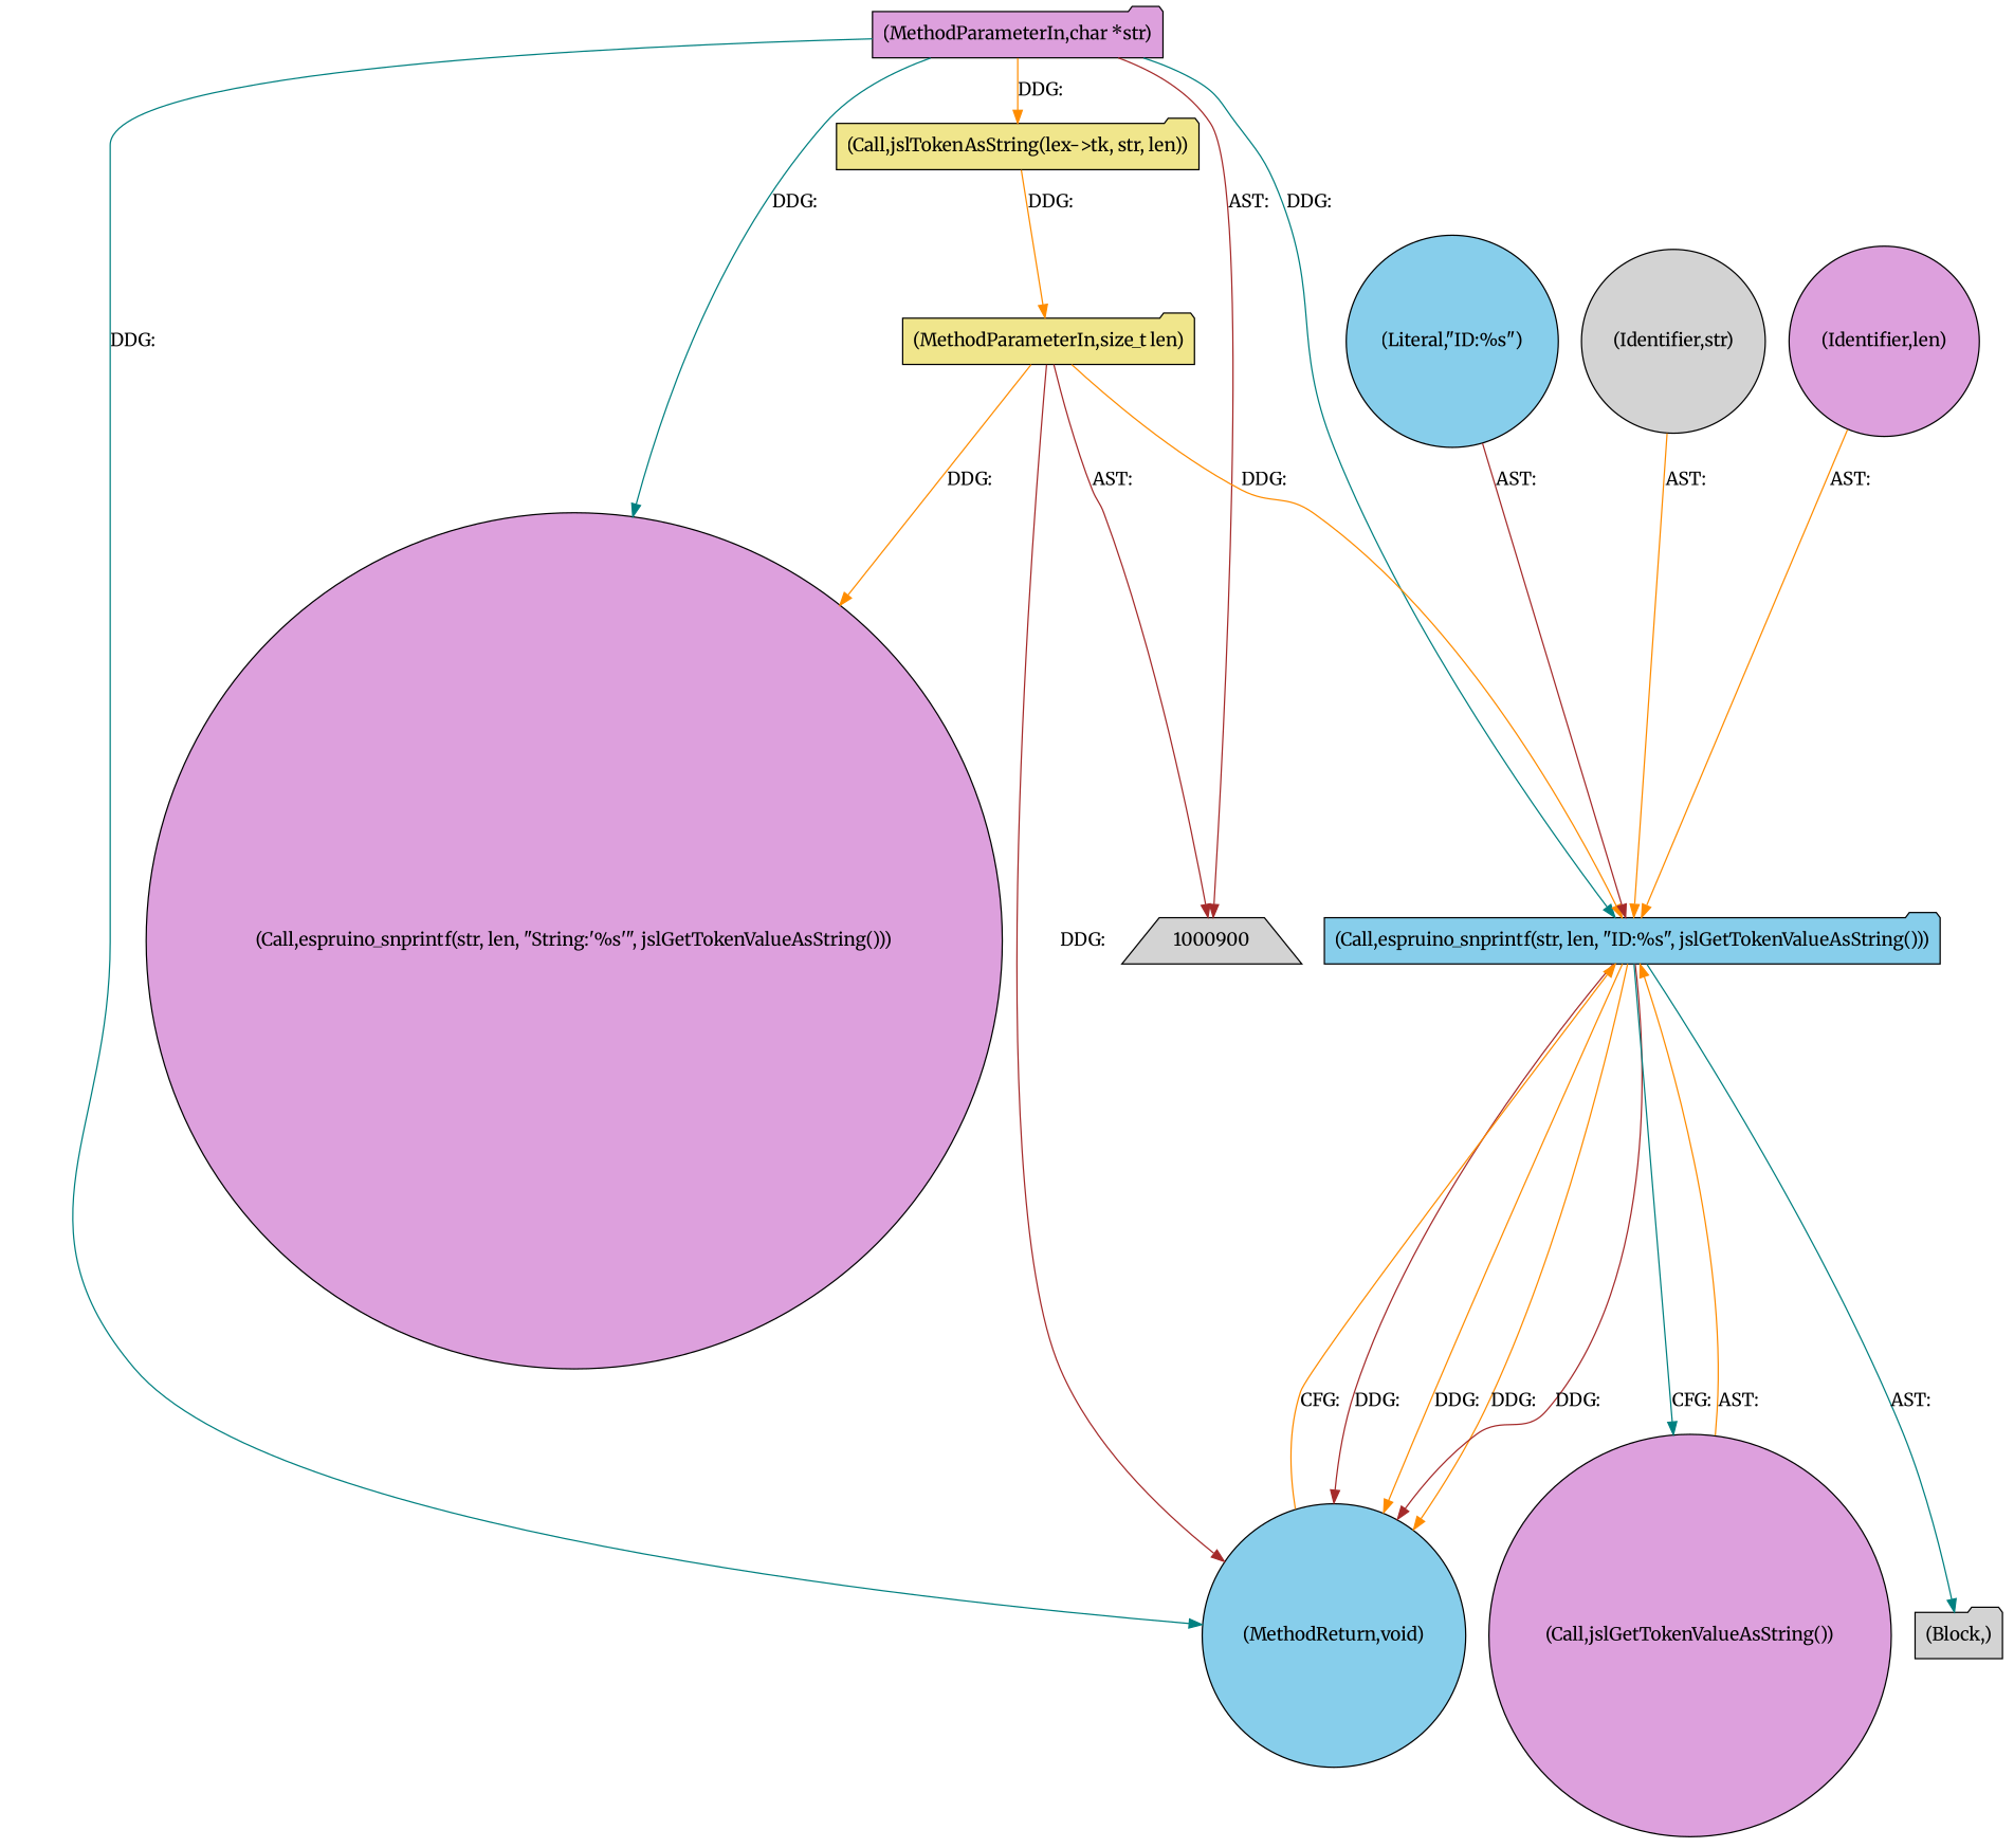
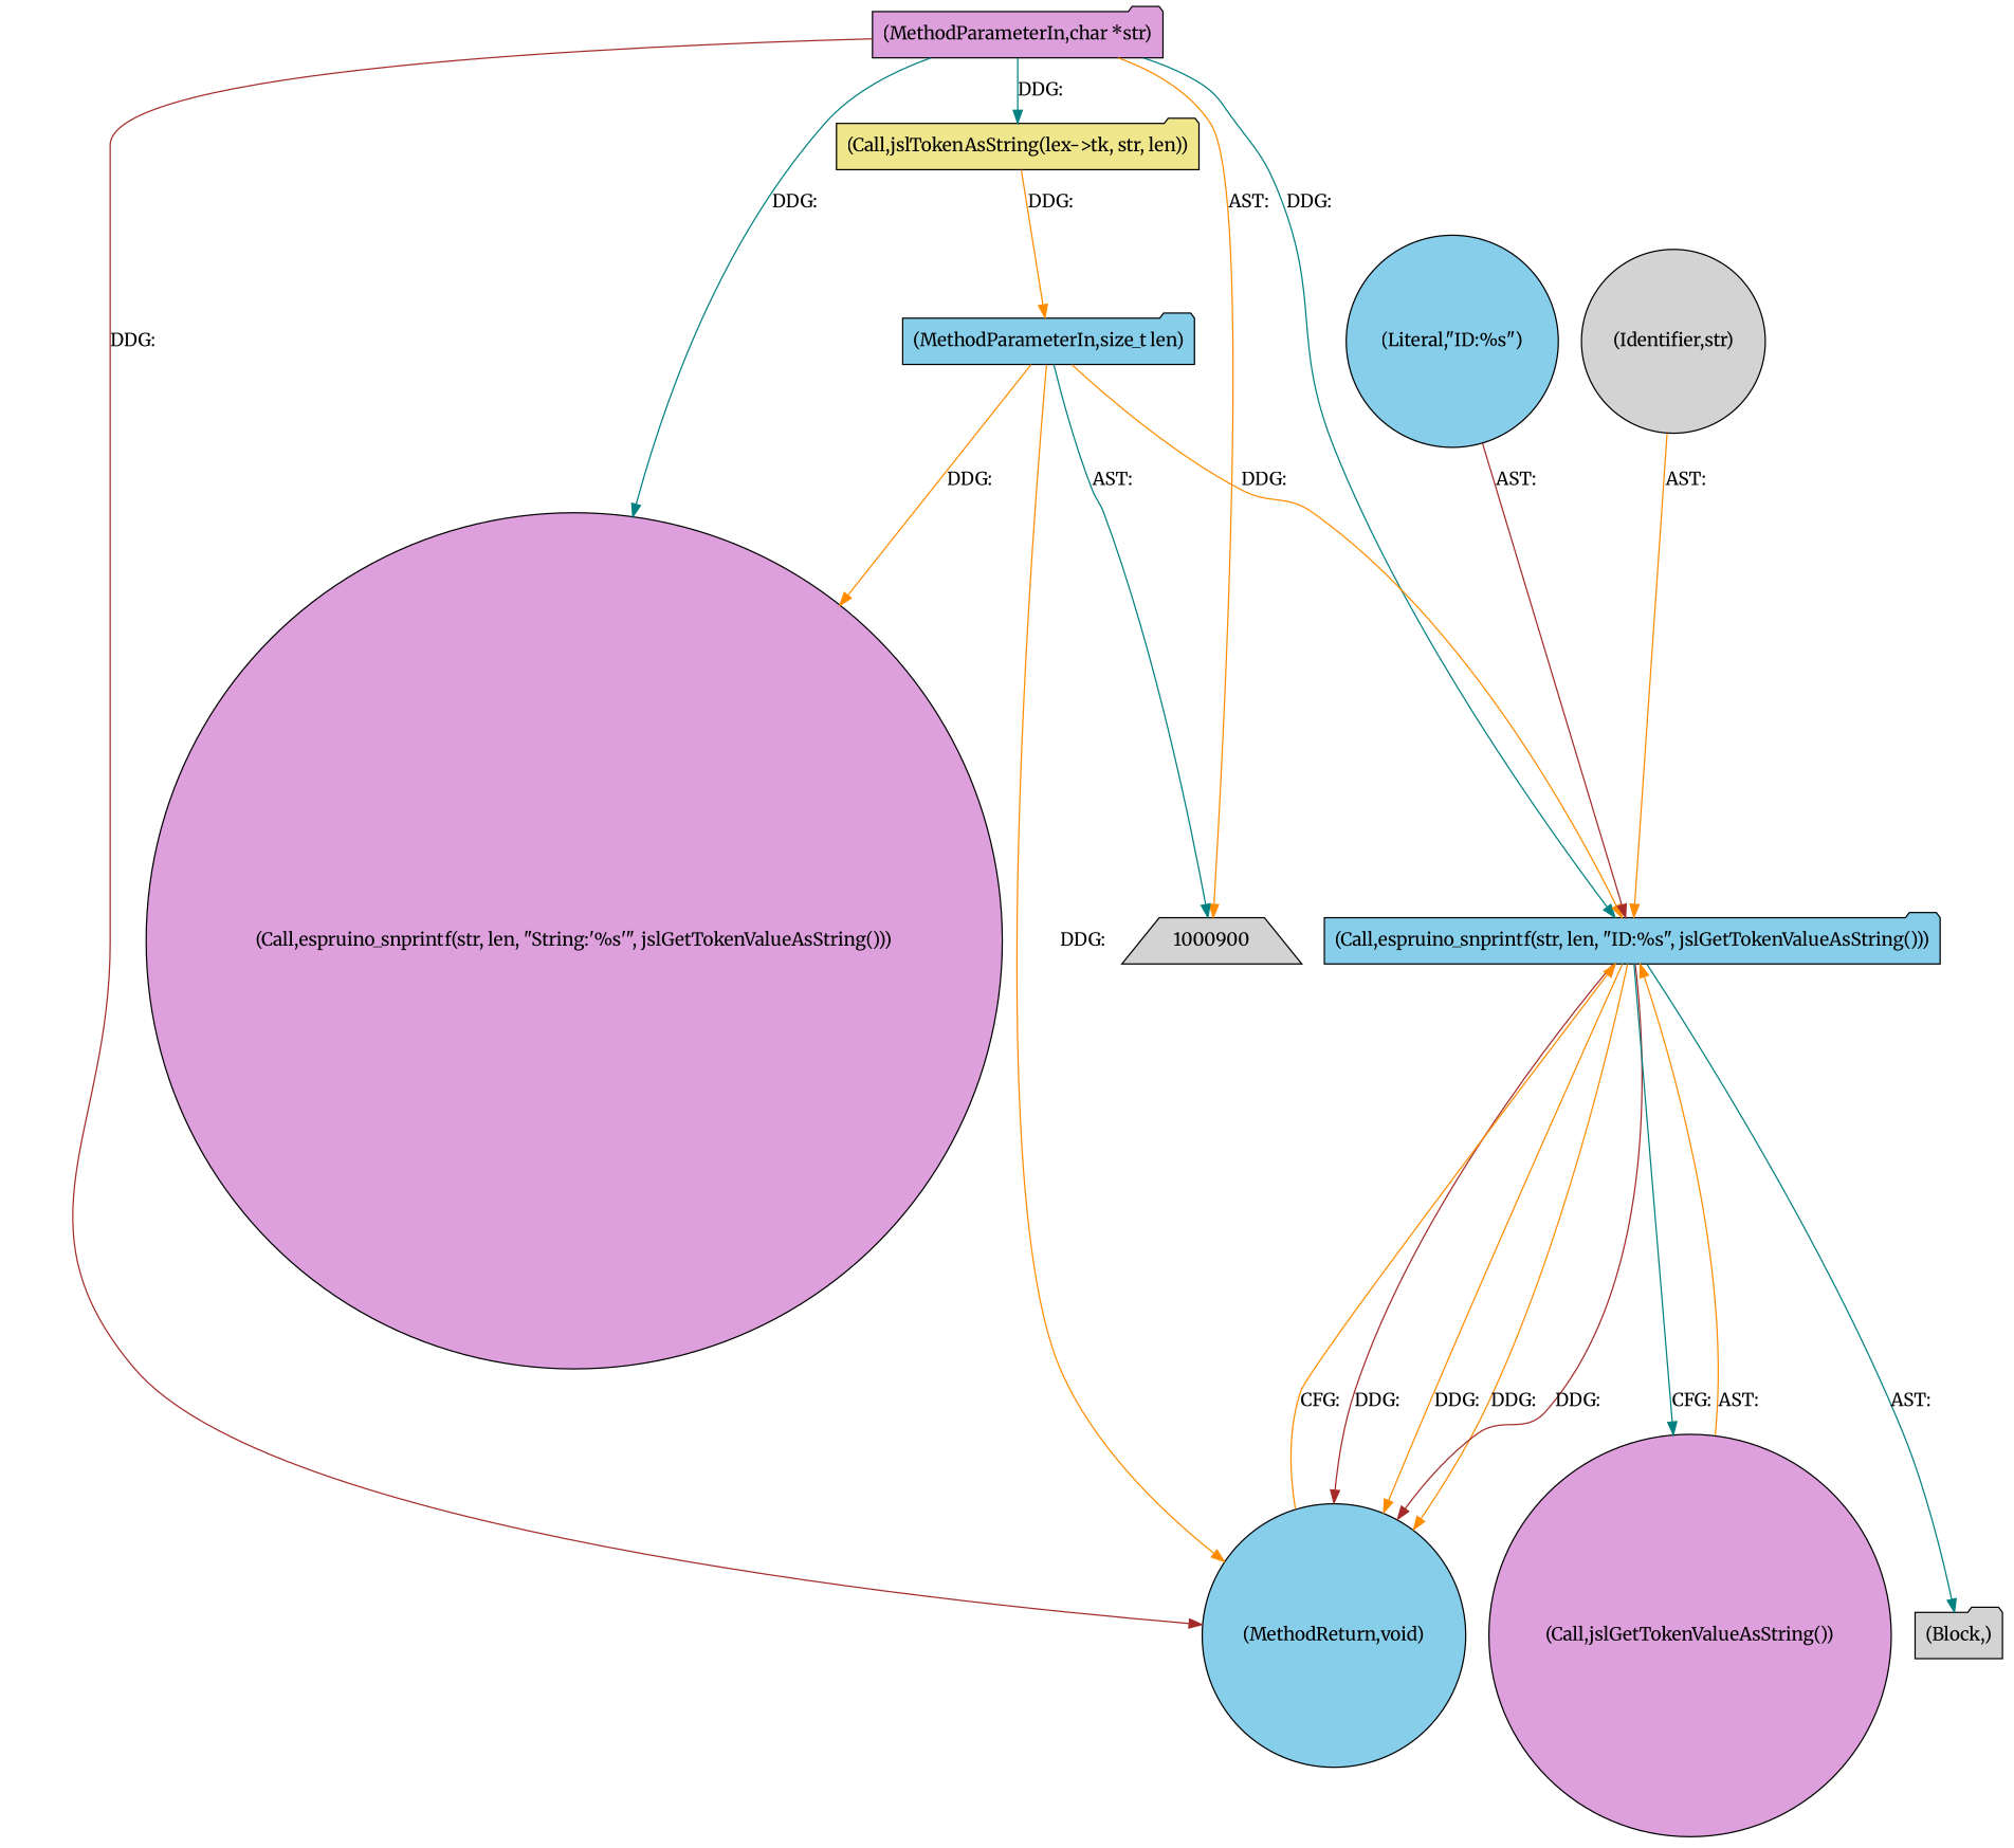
  digraph {
    fontname=Merriweather
    node [fillcolor=plum fontname=Merriweather shape=circle style=filled]
    edge [color=darkorange fontname=Merriweather]
    n1 [fillcolor=skyblue label="(Call,espruino_snprintf(str, len, \"ID:%s\", jslGetTokenValueAsString()))" shape=folder]
    n2 [fillcolor=lightgrey label="(Block,)" shape=folder]
    n3 [fillcolor=skyblue label="(MethodReturn,void)"]
    n4 [label="(Call,jslGetTokenValueAsString())"]
    n5 [label="(MethodParameterIn,char *str)" shape=folder]
    n6 [label="(Call,espruino_snprintf(str, len, \"String:'%s'\", jslGetTokenValueAsString()))"]
    n7 [fillcolor=khaki label="(Call,jslTokenAsString(lex->tk, str, len))" shape=folder]
    n8 [fillcolor=lightgrey label=1000900 shape=trapezium]
-   n9 [fillcolor=khaki label="(MethodParameterIn,size_t len)" shape=folder]
+   n9 [fillcolor=skyblue label="(MethodParameterIn,size_t len)" shape=folder]
    n10 [fillcolor=skyblue label="(Literal,\"ID:%s\")"]
    n11 [fillcolor=lightgrey label="(Identifier,str)"]
-   n12 [label="(Identifier,len)"]
    n1 -> n2 [color=teal label="AST: "]
    n1 -> n3 [color=brown label="DDG: "]
    n1 -> n3 [label="DDG: "]
    n1 -> n3 [label="DDG: "]
    n1 -> n3 [color=brown label="DDG: "]
    n1 -> n4 [color=teal label="CFG: "]
    n3 -> n1 [label="CFG: "]
    n4 -> n1 [label="AST: "]
    n5 -> n1 [color=teal label="DDG: "]
-   n5 -> n3 [color=teal label="DDG: "]
+   n5 -> n3 [color=brown label="DDG: "]
    n5 -> n6 [color=teal label="DDG: "]
-   n5 -> n7 [label="DDG: "]
-   n5 -> n8 [color=brown label="AST: "]
+   n5 -> n7 [color=teal label="DDG: "]
+   n5 -> n8 [label="AST: "]
    n7 -> n9 [label="DDG: "]
    n9 -> n1 [label="DDG: "]
-   n9 -> n3 [color=brown label="DDG: "]
+   n9 -> n3 [label="DDG: "]
    n9 -> n6 [label="DDG: "]
-   n9 -> n8 [color=brown label="AST: "]
+   n9 -> n8 [color=teal label="AST: "]
    n10 -> n1 [color=brown label="AST: "]
    n11 -> n1 [label="AST: "]
-   n12 -> n1 [label="AST: "]
  }
